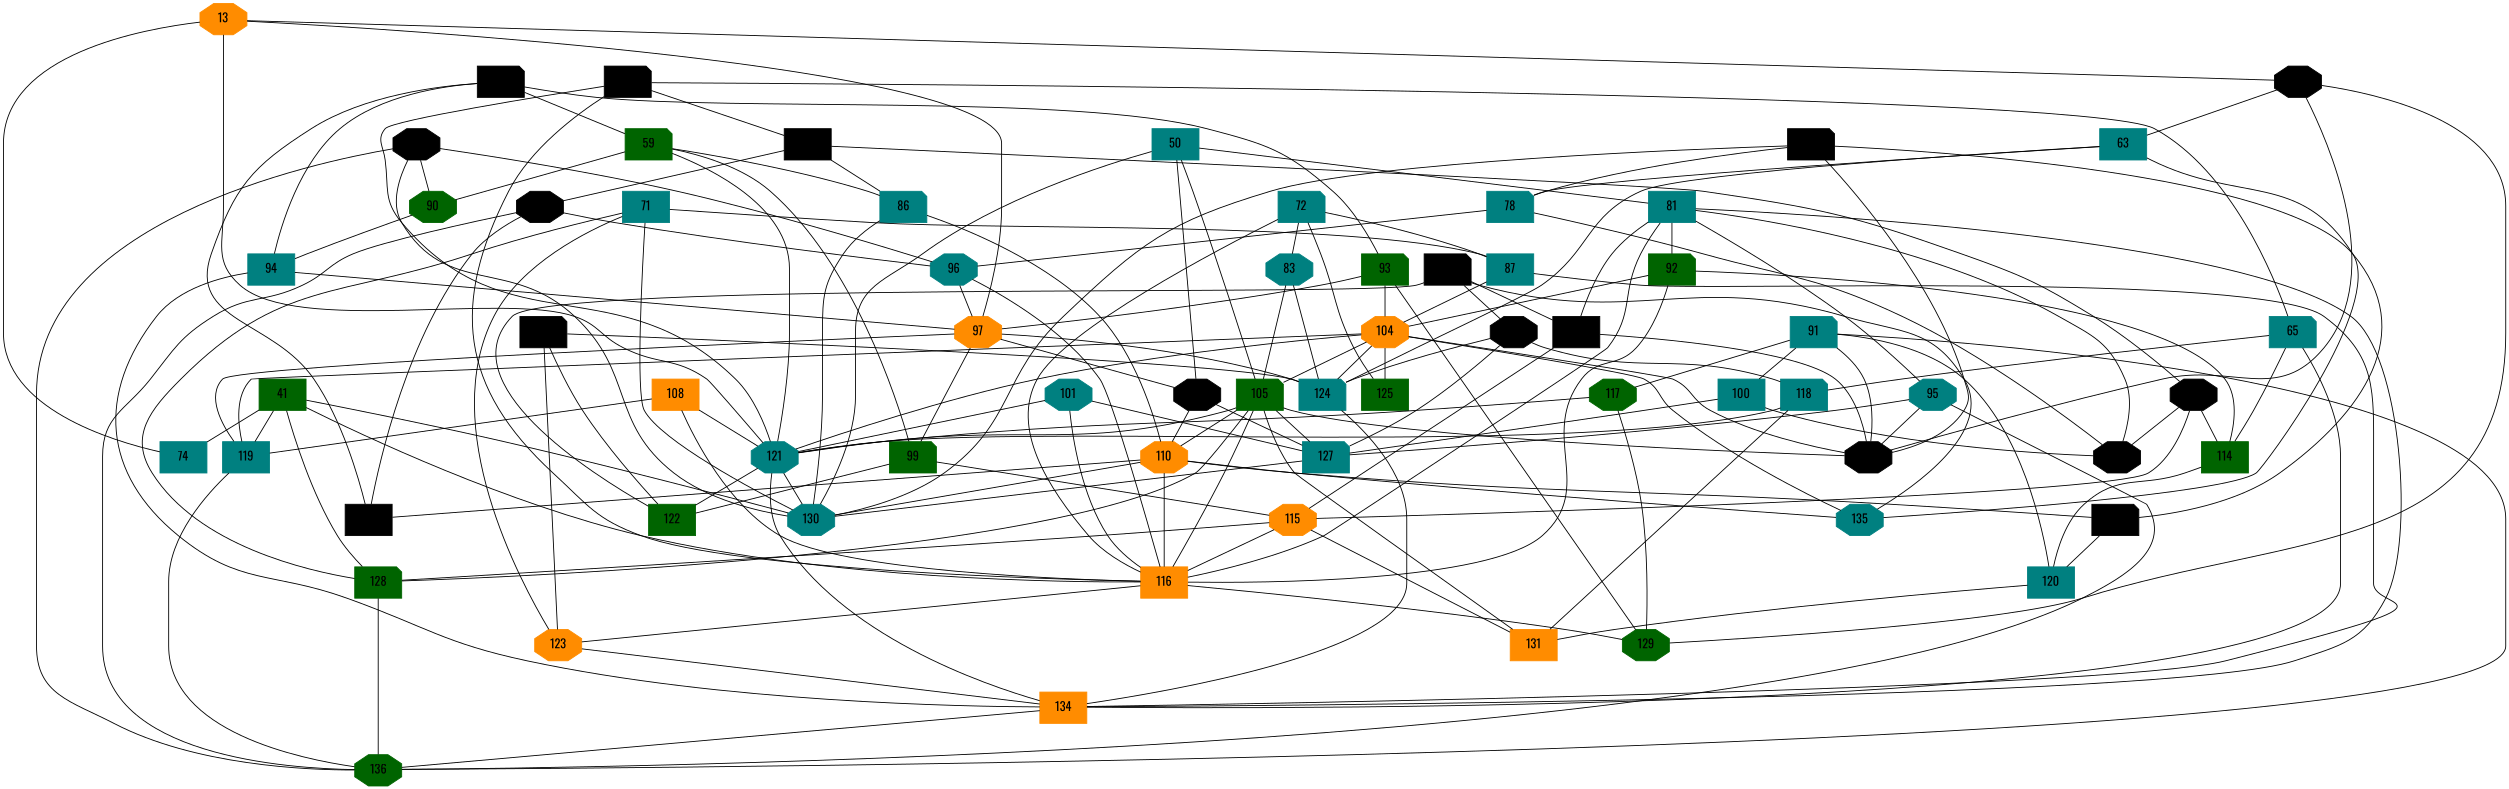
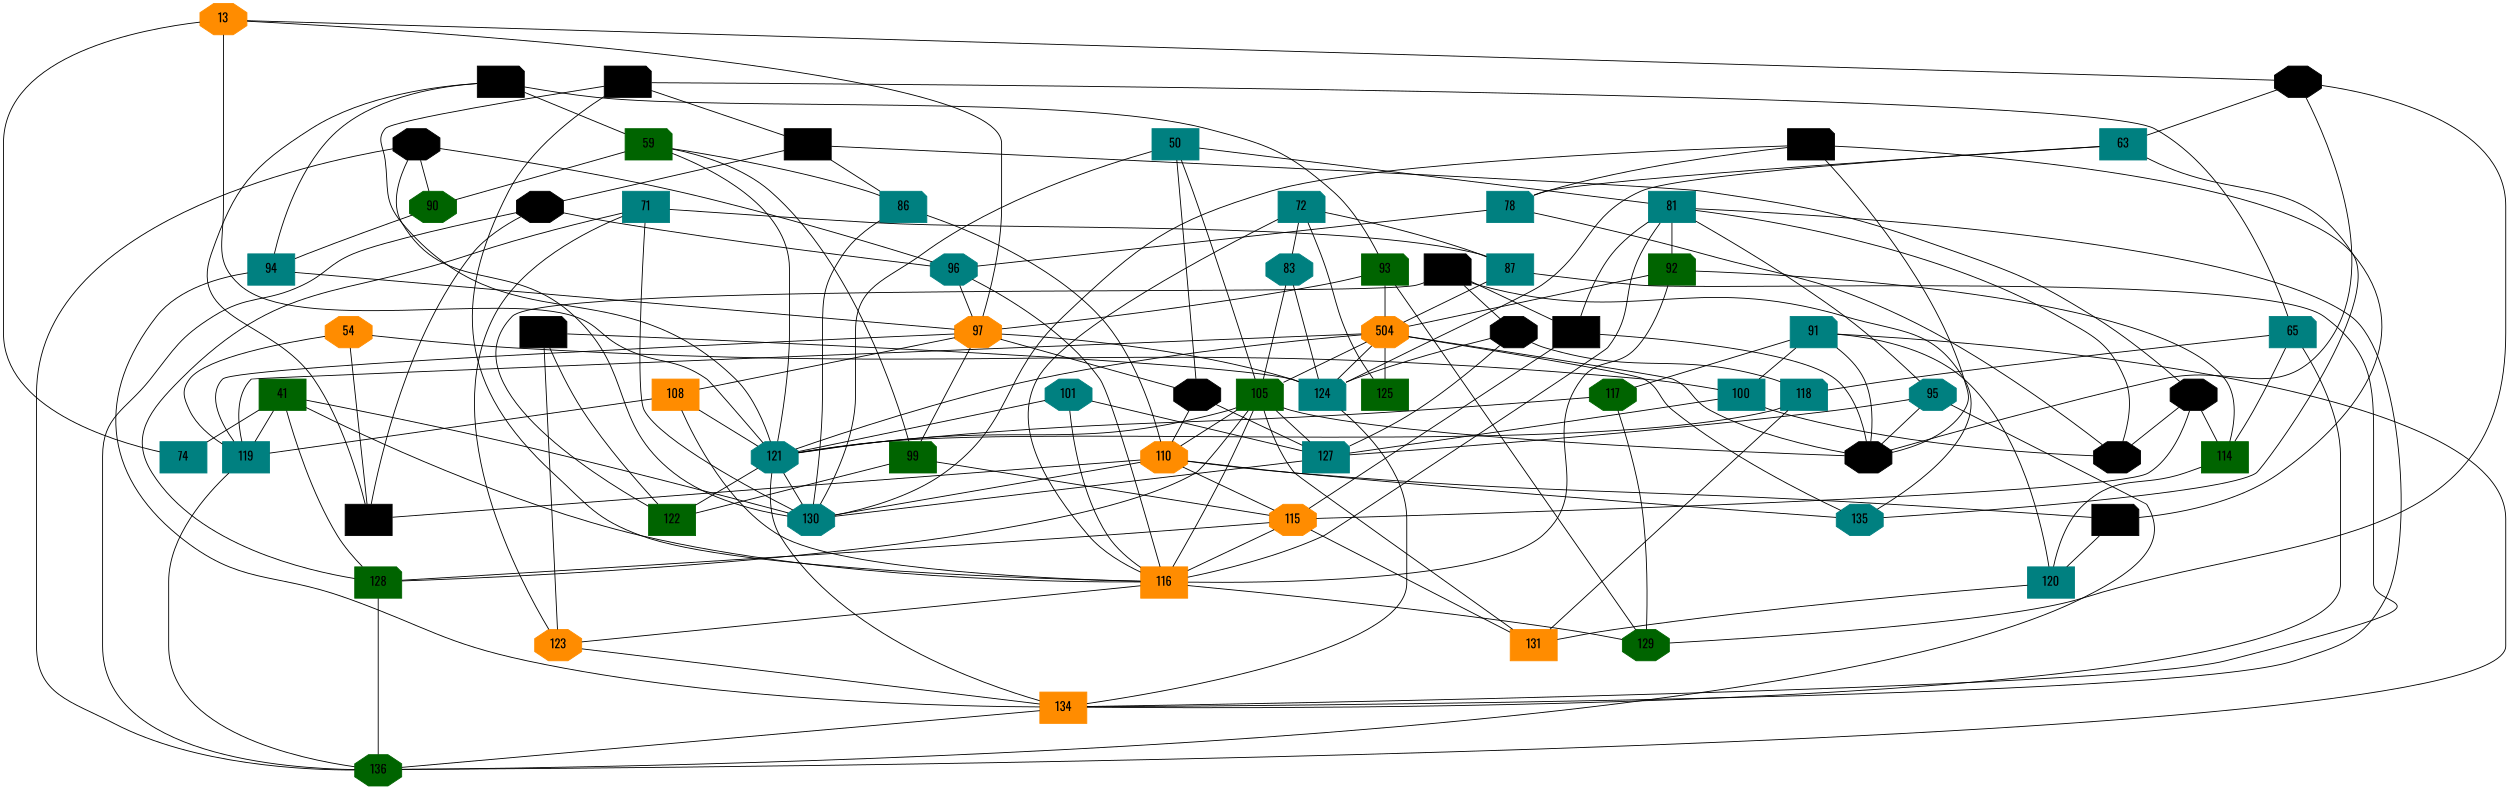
  graph {
    fontname=Oswald
    node [color=teal fontname=Oswald shape=octagon style=filled]
    edge [fontname=Oswald]
    13 [color=darkorange super="+3"]
    37 [color=black super="+2"]
    74 [shape=box]
    97 [color=darkorange super="+64+84"]
    121 [super="+42+106+79"]
    63 [shape=box super="+33"]
    129 [color=darkgreen super="+70"]
    132 [color=black super="+62"]
    119 [shape=box super="+44"]
    124 [shape=note super="+6+21+49"]
    102 [color=black]
    99 [color=darkgreen shape=note]
    108 [color=darkorange shape=box]
    116 [color=darkorange shape=box super="+40+112"]
    123 [color=darkorange super="+28"]
    130 [super="+4+24+80"]
    122 [color=darkgreen shape=box]
    134 [color=darkorange shape=box super="+32+82"]
    78 [shape=note]
    135
    41 [color=darkgreen shape=box super="+8"]
    128 [color=darkgreen shape=note super="+15+51"]
    136 [color=darkgreen super="+9+26"]
    45 [color=black shape=note]
    48 [color=black shape=note]
    65 [shape=note]
    69 [color=black shape=box]
    114 [color=darkgreen shape=box]
    118 [shape=note]
    86 [shape=note]
    73 [color=black]
    88 [color=black]
    81 [shape=box super="+10+47"]
    85 [color=black shape=box]
    133 [color=black]
    92 [color=darkgreen shape=note super="+66"]
    95
    50 [shape=box]
    105 [color=darkgreen shape=note super="+17+20+103"]
    110 [color=darkorange super="+107"]
    127 [shape=note super="+55+36"]
    131 [color=darkorange shape=box]
+   54 [color=darkorange]
    100 [shape=box]
    111 [color=black shape=box]
-   104 [color=darkorange super="+53+52+89"]
+   104 [color=darkorange super="+53+52+89" label=504]
    125 [color=darkgreen shape=box]
    57 [color=black shape=note]
    113 [color=black shape=note super="+98"]
    96 [super="+34"]
    120 [shape=box]
    59 [color=darkgreen shape=note super="+46"]
    90 [color=darkgreen]
    58 [color=black shape=note]
    93 [color=darkgreen shape=note]
    94 [shape=box]
    115 [color=darkorange super="+16+76"]
    61 [color=black shape=note]
    109 [color=black]
    71 [shape=box super="+60"]
    87 [shape=box]
    72 [shape=note super="+67"]
    83
    75 [color=black]
    91 [shape=note super="+31"]
    117 [color=darkgreen]
    101
    13 -- 37
    13 -- 74 [weight=2]
    13 -- 97
    13 -- 121
    37 -- 63 [weight=2]
    37 -- 129 [weight=2]
    37 -- 132
    97 -- 119
    97 -- 124 [weight=2]
    97 -- 102
    97 -- 99
+   97 -- 108
    121 -- 130 [weight=2]
    121 -- 122
    121 -- 134
    63 -- 124 [weight=2]
    63 -- 78
    63 -- 135
    119 -- 136
    124 -- 134 [weight=2]
    102 -- 110
    102 -- 127
    99 -- 122
    99 -- 115
    108 -- 121
    108 -- 119
    108 -- 116
    116 -- 129 [weight=2]
    116 -- 123
    123 -- 134
    134 -- 136 [weight=2]
    78 -- 133
    78 -- 96
    41 -- 74 [weight=2]
    41 -- 119
    41 -- 116
    41 -- 130
    41 -- 128
    128 -- 136 [weight=3]
    45 -- 124
    45 -- 123 [weight=2]
    45 -- 122
    48 -- 121
    48 -- 116
    48 -- 65
    48 -- 69
    65 -- 134
    65 -- 114
    65 -- 118
    69 -- 86
    69 -- 73
    69 -- 88
    114 -- 120
    118 -- 121
    118 -- 131
    86 -- 130
    86 -- 110
    73 -- 136
    73 -- 111
    73 -- 96
    88 -- 114
    88 -- 133
    88 -- 115
    81 -- 116
    81 -- 134
    81 -- 85
    81 -- 133
    81 -- 92 [weight=2]
    81 -- 95
    85 -- 132
    85 -- 115
    92 -- 116
    92 -- 114
    92 -- 104 [weight=2]
    95 -- 132
    95 -- 136
    95 -- 127
    50 -- 102
    50 -- 130
    50 -- 81
    50 -- 105
    105 -- 121
    105 -- 132
    105 -- 116 [weight=2]
    105 -- 128
    105 -- 110
    105 -- 127 [weight=2]
    105 -- 131
-   110 -- 116
+   110 -- 115
    110 -- 130
    110 -- 135
    110 -- 111
    110 -- 113 [weight=3]
    127 -- 130 [weight=2]
+   54 -- 119
+   54 -- 100
+   54 -- 111
    100 -- 133
    100 -- 127
    104 -- 121 [weight=2]
    104 -- 132 [weight=2]
    104 -- 119
    104 -- 124
    104 -- 135
    104 -- 105 [weight=2]
    104 -- 125 [weight=2]
    57 -- 132
    57 -- 130
    57 -- 78
    57 -- 113
    113 -- 120
    96 -- 97
    96 -- 116 [weight=2]
    120 -- 131
    59 -- 121
    59 -- 99
    59 -- 86
    59 -- 90 [weight=2]
    90 -- 94
    58 -- 111
    58 -- 59
    58 -- 93
    58 -- 94
    93 -- 97
    93 -- 129
    93 -- 104
    94 -- 97
    94 -- 134
    115 -- 116 [weight=2]
    115 -- 128 [weight=2]
    115 -- 131
    61 -- 122
    61 -- 135
    61 -- 85
    61 -- 109
    109 -- 124
    109 -- 118
    109 -- 127
    71 -- 123 [weight=2]
    71 -- 130 [weight=2]
    71 -- 128
    71 -- 87
    87 -- 134
    87 -- 104
    72 -- 116
    72 -- 125 [weight=2]
    72 -- 87
    72 -- 83 [weight=2]
    83 -- 124
    83 -- 105
    75 -- 130
    75 -- 136
    75 -- 96
    75 -- 90
    91 -- 132
    91 -- 136
    91 -- 100
    91 -- 120
    91 -- 117 [weight=2]
    117 -- 121
    117 -- 129
    101 -- 121
    101 -- 116
    101 -- 127 [weight=2]
  }
